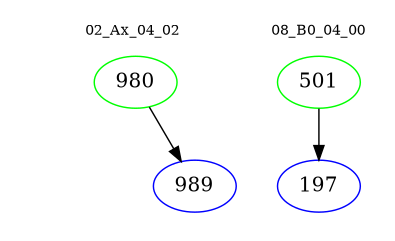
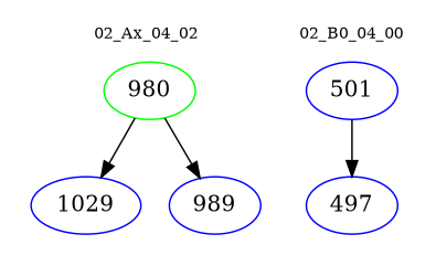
  digraph {
    node [color=blue]
    edge [color=black]
    n1 [color=green label=980]
+   n2 [label=1029]
    n3 [label=989]
-   n4 [color=green label=501]
-   n5 [label=197]
+   n4 [label=501]
+   n5 [label=497]
    subgraph cluster_1 {
      color=white
      fontsize=10
      label="02_Ax_04_02"
      n1
+     n2
      n3
    }
    subgraph cluster_2 {
      color=white
      fontsize=10
-     label="08_B0_04_00"
+     label="02_B0_04_00"
      n4
      n5
    }
+   n1 -> n2
    n1 -> n3
    n4 -> n5
  }
